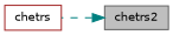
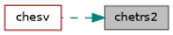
  digraph {
    rankdir=RL
    node [fontname=Helvetica fontsize=10 shape=record style=filled]
    n1 [color=gray40 fillcolor=grey75 fontcolor=black height=0.2 label=chetrs2 width=0.4]
-   n2 [color=brown fillcolor=white height=0.2 label=chetrs width=0.4]
+   n2 [color=brown fillcolor=white height=0.2 label=chesv width=0.4]
    n1 -> n2 [color=teal dir=back fontname=Helvetica fontsize=10 labelfontname=Helvetica labelfontsize=10 style=dashed]
  }
